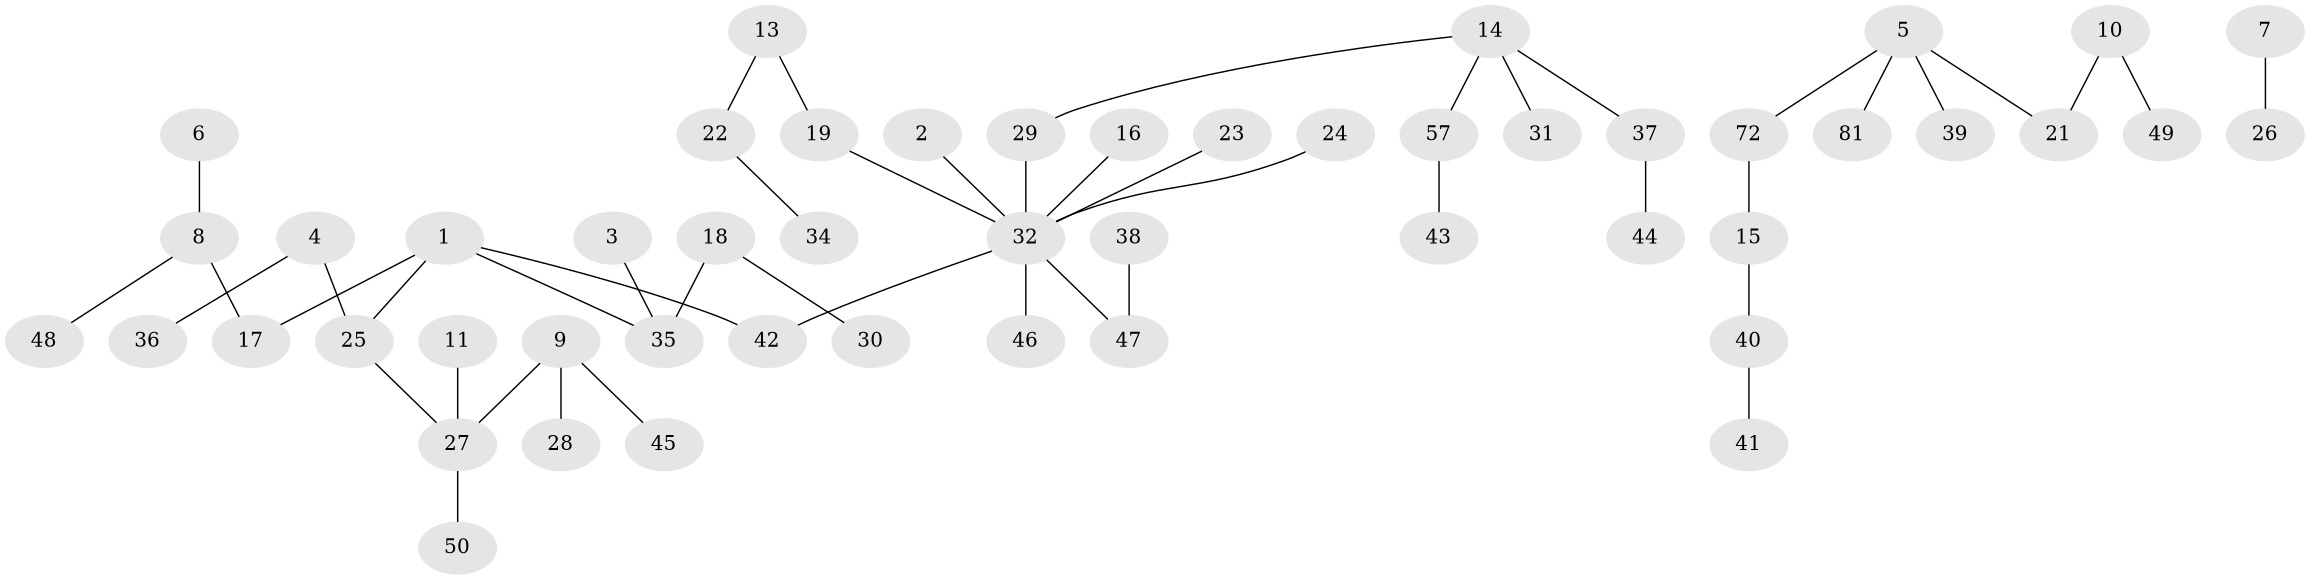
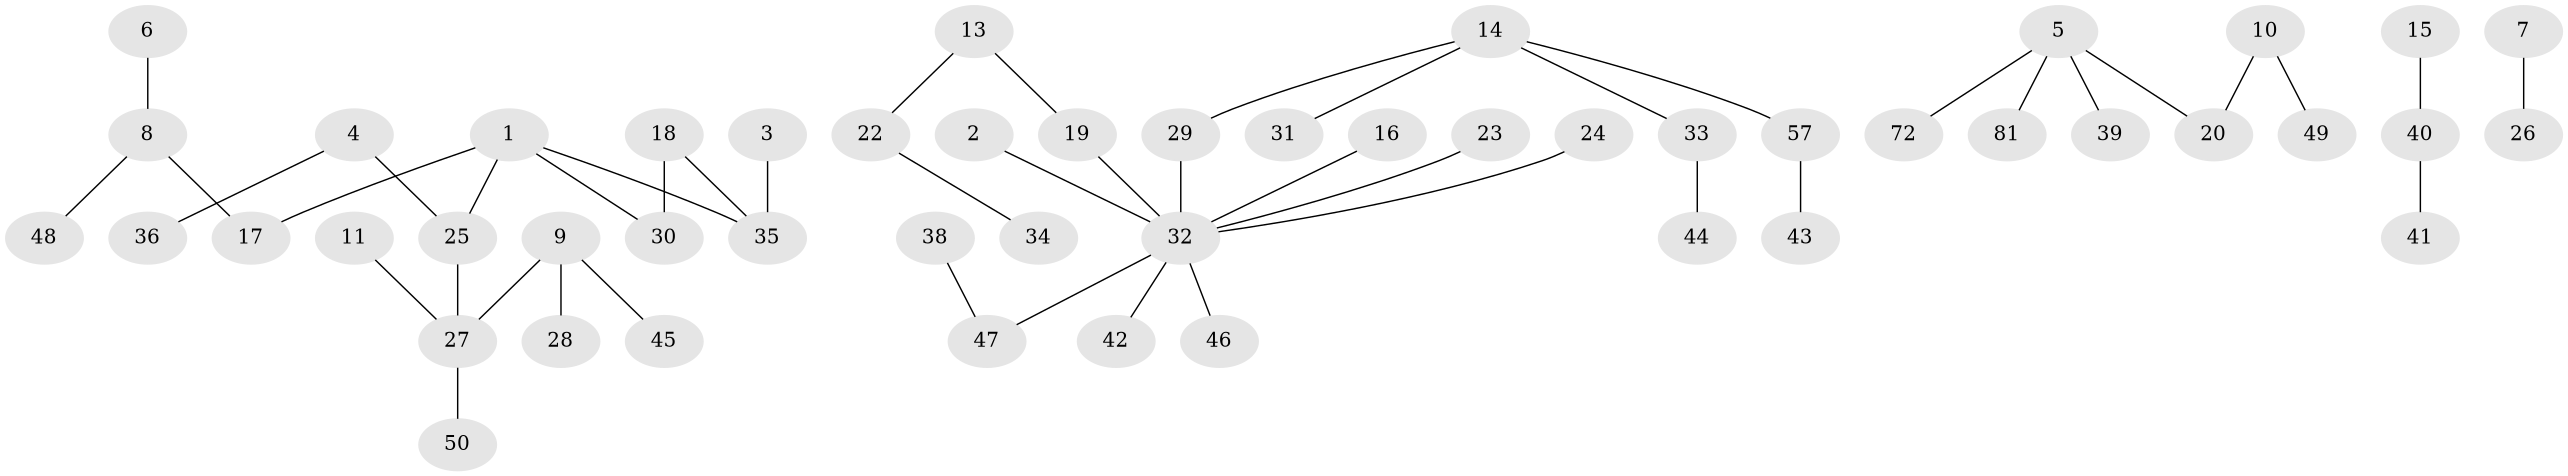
  graph {
    node [color=gray90 style=filled]
    edge [weight=1.0]
    1
    17
    25
    35
    42
    27
    2
    32
    46
    47
    3
    4
    36
    n14 [label=72]
    5
-   20 [label=21]
+   20
    n17 [label=81]
    39
    15
    6
    8
    48
    7
    26
    9
    28
    45
    50
    10
    49
    11
    40
    13
    19
    22
    34
    14
    29
    31
-   33 [label=37]
+   33
    n41 [label=57]
    44
    43
    41
    16
    18
    30
    23
    24
    38
    1 -- 17
    1 -- 25
    1 -- 35
-   1 -- 42
+   1 -- 30
    25 -- 27
    27 -- 50
    2 -- 32
    32 -- 42
    32 -- 46
    32 -- 47
    3 -- 35
    4 -- 25
    4 -- 36
-   n14 -- 15
    5 -- n14
    5 -- 20
    5 -- n17
    5 -- 39
    15 -- 40
    6 -- 8
    8 -- 17
    8 -- 48
    7 -- 26
    9 -- 27
    9 -- 28
    9 -- 45
    10 -- 20
    10 -- 49
    11 -- 27
    40 -- 41
    13 -- 19
    13 -- 22
    19 -- 32
    22 -- 34
    14 -- 29
    14 -- 31
    14 -- 33
    14 -- n41
    29 -- 32
    33 -- 44
    n41 -- 43
    16 -- 32
    18 -- 35
    18 -- 30
    23 -- 32
    24 -- 32
    38 -- 47
  }
